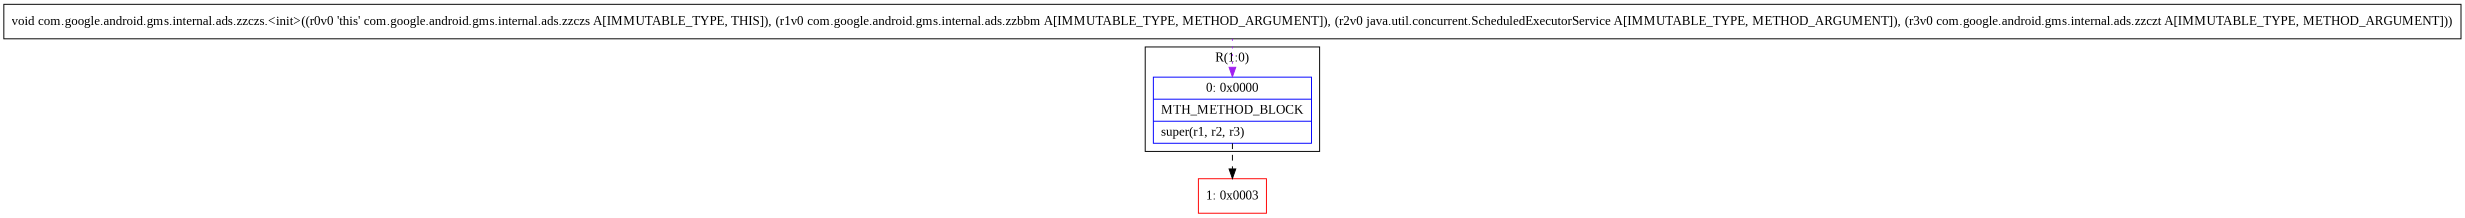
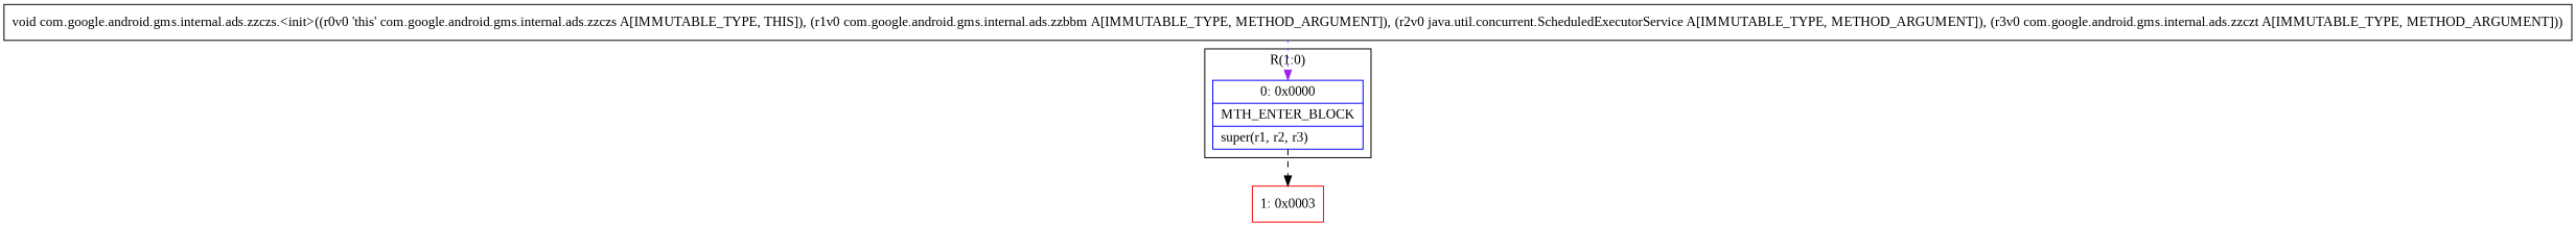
  digraph {
    fontname="Liberation Serif"
    node [shape=record fontname="Liberation Serif"]
    edge [fontname="Liberation Serif"]
-   n1 [color=blue label="{0\:\ 0x0000|MTH_METHOD_BLOCK\l|super(r1, r2, r3)\l}"]
+   n1 [color=blue label="{0\:\ 0x0000|MTH_ENTER_BLOCK\l|super(r1, r2, r3)\l}"]
    n2 [color=red label="{1\:\ 0x0003}"]
    n3 [label="{void com.google.android.gms.internal.ads.zzczs.\<init\>((r0v0 'this' com.google.android.gms.internal.ads.zzczs A[IMMUTABLE_TYPE, THIS]), (r1v0 com.google.android.gms.internal.ads.zzbbm A[IMMUTABLE_TYPE, METHOD_ARGUMENT]), (r2v0 java.util.concurrent.ScheduledExecutorService A[IMMUTABLE_TYPE, METHOD_ARGUMENT]), (r3v0 com.google.android.gms.internal.ads.zzczt A[IMMUTABLE_TYPE, METHOD_ARGUMENT])) }"]
    subgraph cluster_1 {
      label="R(1:0)"
      n1
    }
    n1 -> n2 [color=black style=dashed]
    n3 -> n1 [color=purple style=dotted]
  }
